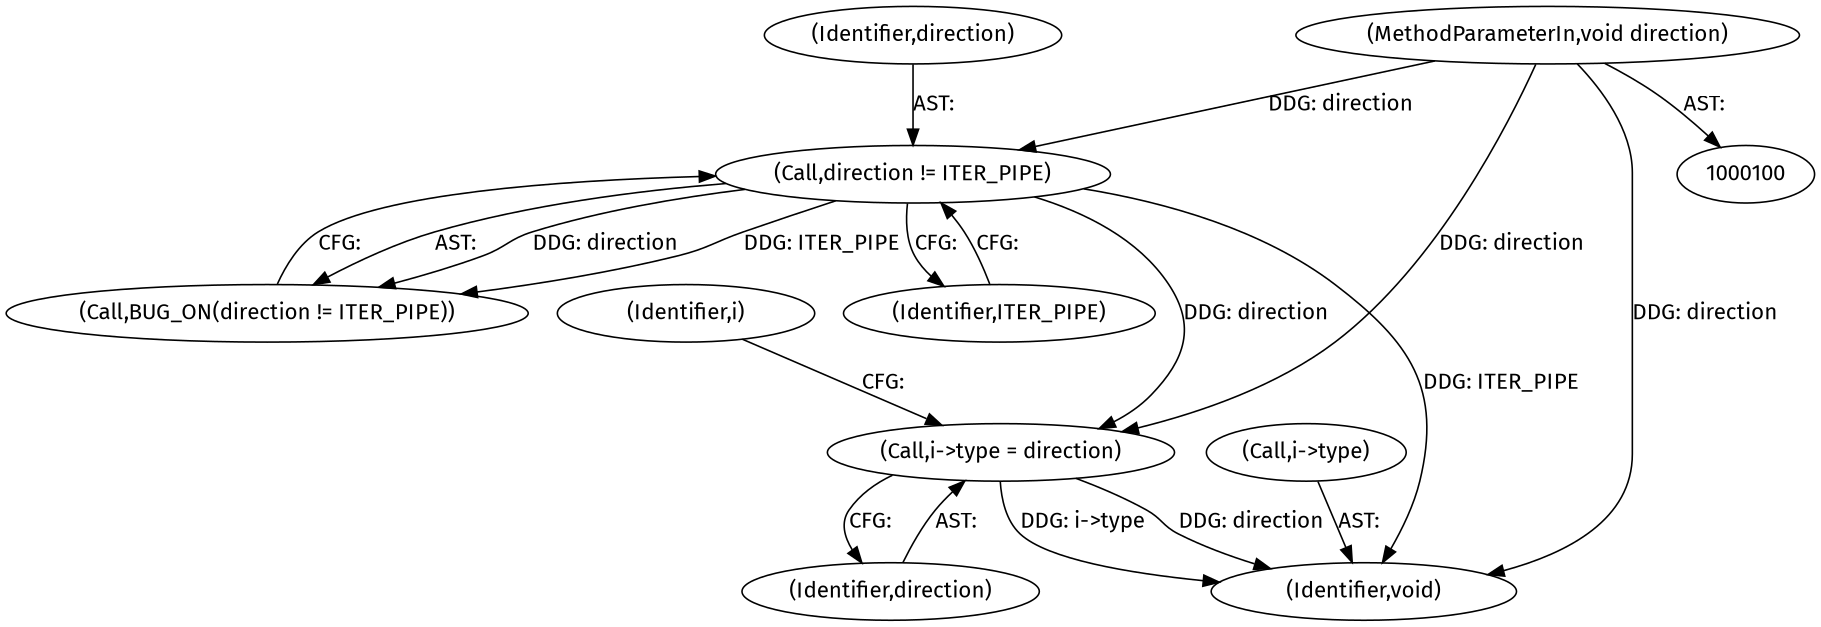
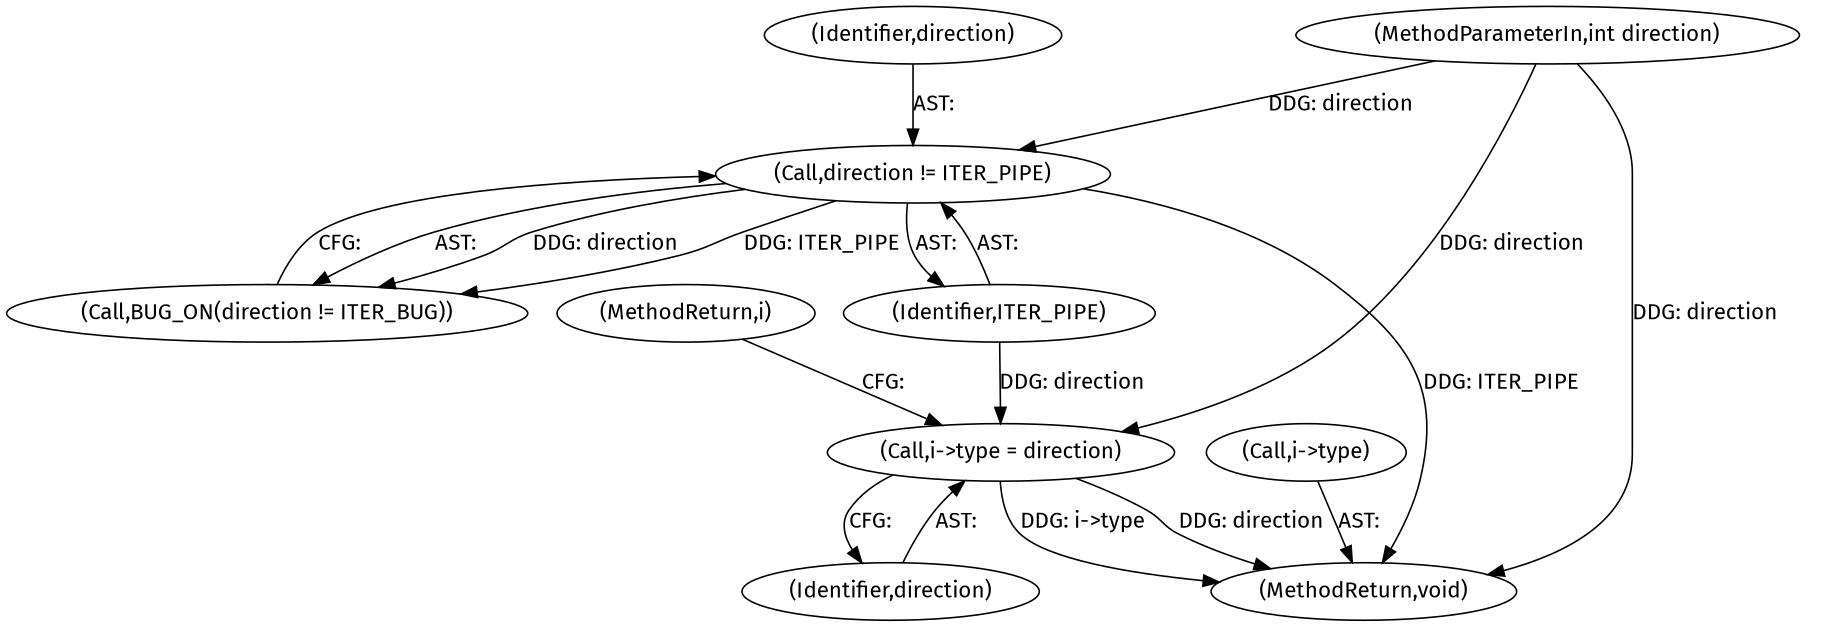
  digraph {
    fontname="Fira Sans"
    node [fontname="Fira Sans"]
    edge [fontname="Fira Sans"]
    n1 [label="(Call,i->type = direction)"]
-   n2 [label="(Identifier,void)"]
+   n2 [label="(MethodReturn,void)"]
    n3 [label="(Identifier,direction)"]
    n4 [label="(Call,direction != ITER_PIPE)"]
    n5 [label="(Identifier,ITER_PIPE)"]
-   n6 [label="(Call,BUG_ON(direction != ITER_PIPE))"]
-   n7 [label="(MethodParameterIn,void direction)"]
-   1000100
+   n6 [label="(Call,BUG_ON(direction != ITER_BUG))"]
+   n7 [label="(MethodParameterIn,int direction)"]
    n9 [label="(Identifier,direction)"]
    n10 [label="(Call,i->type)"]
-   n11 [label="(Identifier,i)"]
+   n11 [label="(MethodReturn,i)"]
    n1 -> n2 [label="DDG: i->type"]
    n1 -> n2 [label="DDG: direction"]
    n1 -> n3 [label="CFG: "]
    n3 -> n1 [label="AST: "]
-   n4 -> n1 [label="DDG: direction"]
+   n5 -> n1 [label="DDG: direction"]
    n4 -> n2 [label="DDG: ITER_PIPE"]
-   n4 -> n5 [label="CFG: "]
+   n4 -> n5 [label="AST: "]
    n4 -> n6 [label="AST: "]
    n4 -> n6 [label="DDG: direction"]
    n4 -> n6 [label="DDG: ITER_PIPE"]
-   n5 -> n4 [label="CFG: "]
+   n5 -> n4 [label="AST: "]
    n6 -> n4 [label="CFG: "]
    n7 -> n1 [label="DDG: direction"]
    n7 -> n2 [label="DDG: direction"]
    n7 -> n4 [label="DDG: direction"]
-   n7 -> 1000100 [label="AST: "]
    n9 -> n4 [label="AST: "]
    n10 -> n2 [label="AST: "]
    n11 -> n1 [label="CFG: "]
  }
